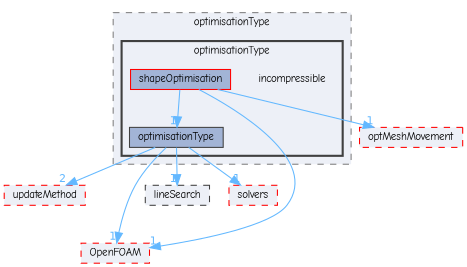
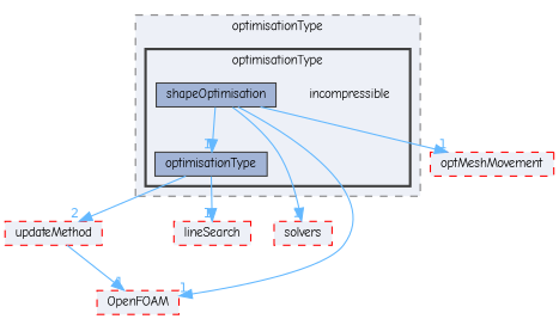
  digraph {
    compound=true
    fontname="Comic Neue"
    node [fontname="Comic Neue" fontsize=10 shape=box color=red fillcolor="#edf0f7" style="filled,dashed"]
    edge [color=steelblue1 fontcolor=steelblue1 fontname="Comic Neue" fontsize=10 headlabel=1 labeldistance=1.5 labelfontname=Helvetica labelfontsize=10]
    n1 [height=0.2 label=incompressible shape=plaintext width=0.4 color="" fillcolor="" style=""]
    n2 [color=grey25 fillcolor="#a2b4d6" height=0.2 label=optimisationType style=filled width=0.4]
-   n3 [fillcolor="#a2b4d6" height=0.2 label=shapeOptimisation style=filled width=0.4]
+   n3 [color=grey25 fillcolor="#a2b4d6" height=0.2 label=shapeOptimisation style=filled width=0.4]
    n4 [height=0.2 label=updateMethod width=0.4]
    n5 [height=0.2 label=OpenFOAM width=0.4]
    n6 [height=0.2 label=solvers width=0.4]
-   n7 [color=grey25 height=0.2 label=lineSearch width=0.4]
+   n7 [height=0.2 label=lineSearch width=0.4]
    n8 [height=0.2 label=optMeshMovement width=0.4]
    subgraph cluster_1 {
      bgcolor="#edf0f7"
      fontsize=10
      label=optimisationType
      pencolor=grey50
      style="filled,dashed"
      subgraph cluster_2 {
        bgcolor="#edf0f7"
        fontsize=10
        pencolor=grey25
        style="filled,bold"
        n1
        n2
        n3
      }
    }
    n2 -> n4 [headlabel=2]
-   n2 -> n5
-   n2 -> n6
+   n4 -> n5
+   n3 -> n6
    n2 -> n7
    n3 -> n2
    n3 -> n5
    n3 -> n8
  }
